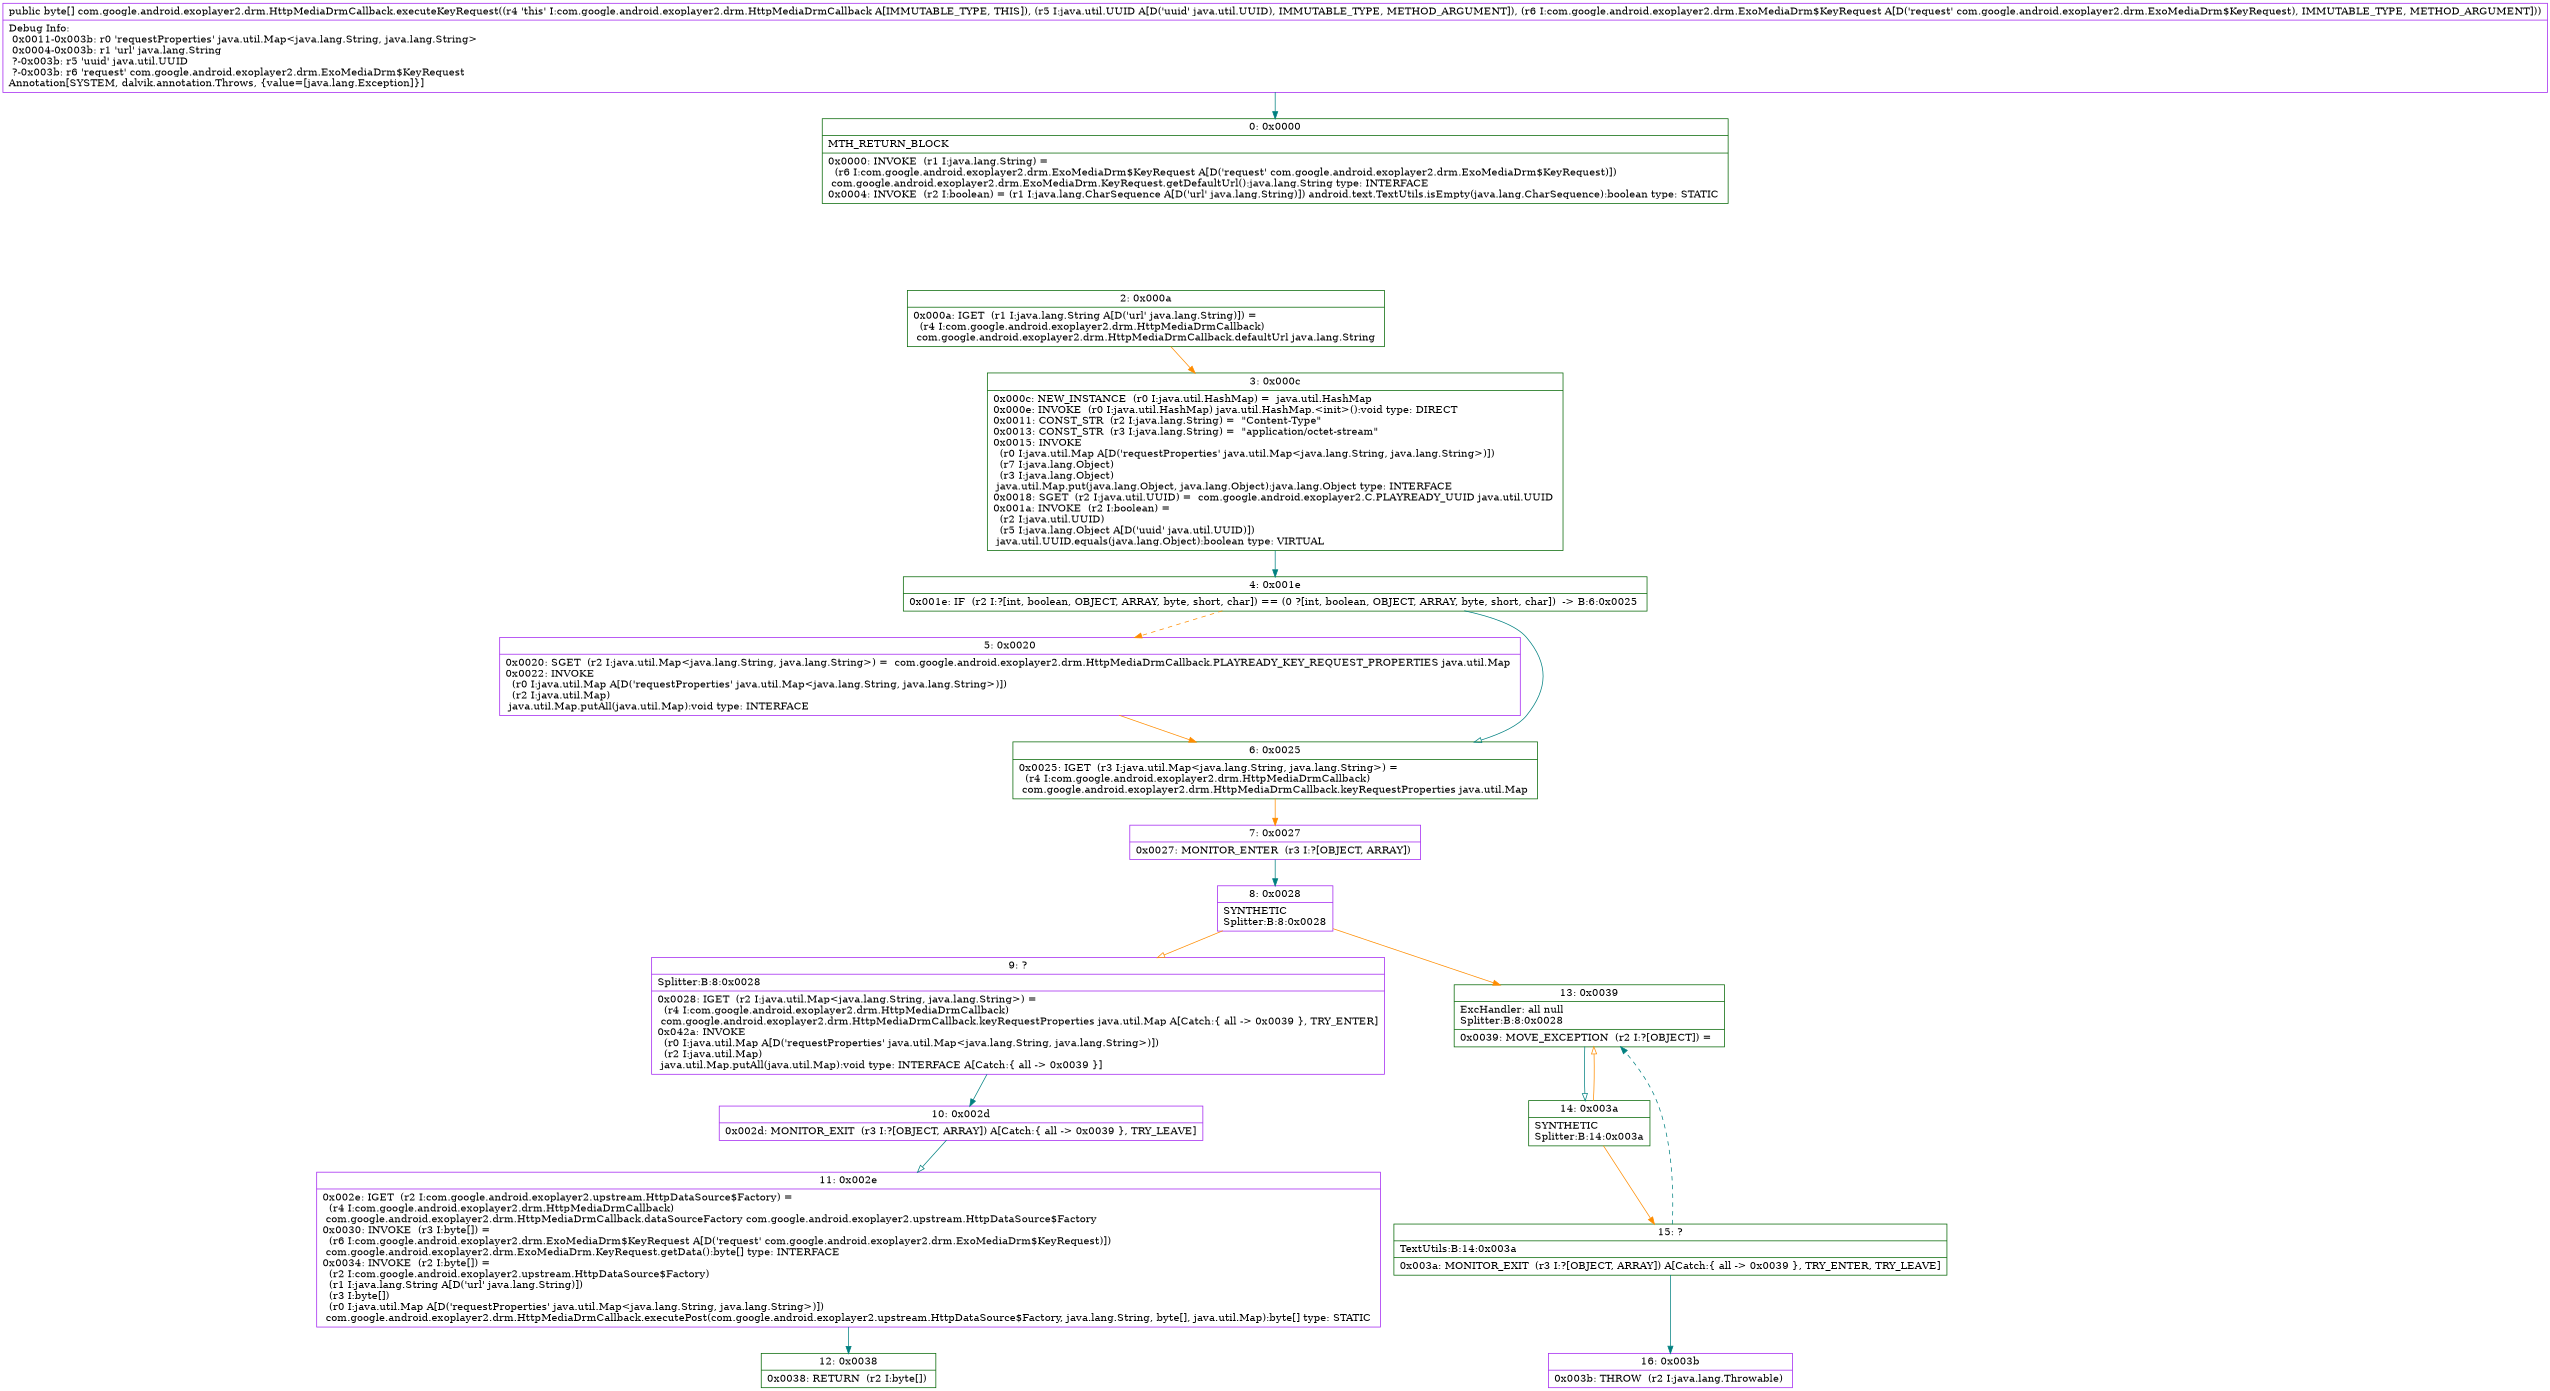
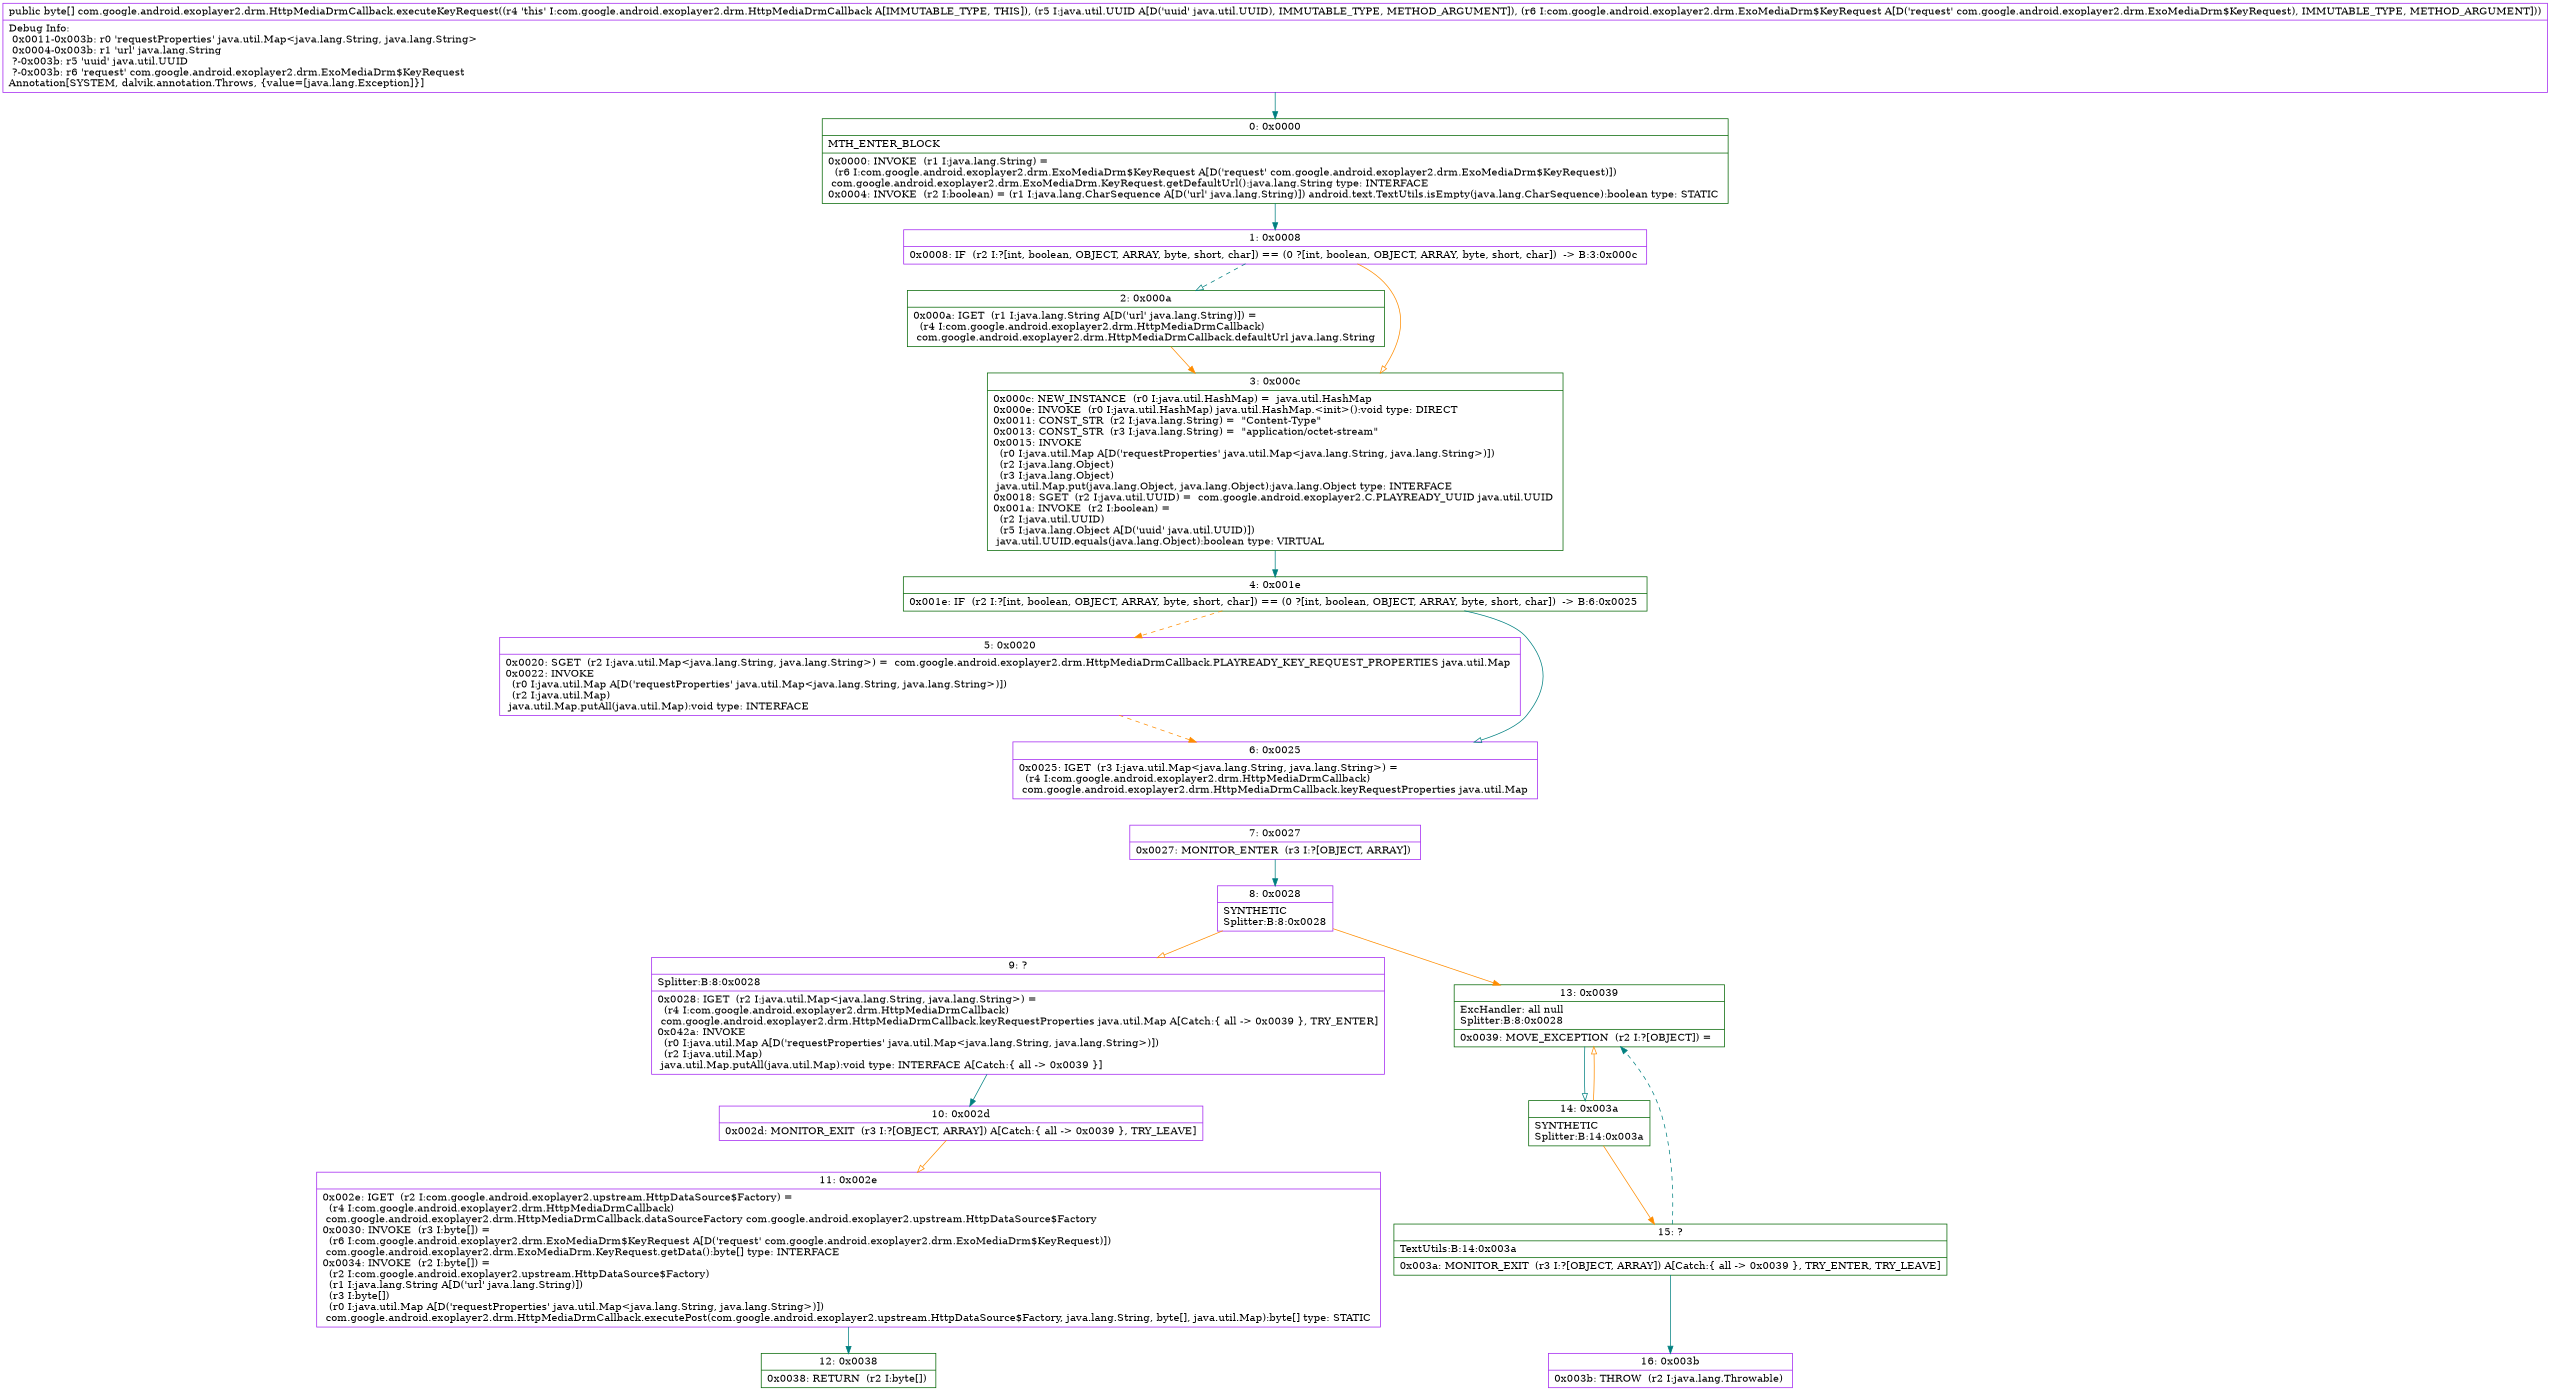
  digraph {
    node [color=purple shape=record]
    edge [arrowhead=normal color=teal]
-   n1 [color=darkgreen label="{0\:\ 0x0000|MTH_RETURN_BLOCK\l|0x0000: INVOKE  (r1 I:java.lang.String) = \l  (r6 I:com.google.android.exoplayer2.drm.ExoMediaDrm$KeyRequest A[D('request' com.google.android.exoplayer2.drm.ExoMediaDrm$KeyRequest)])\l com.google.android.exoplayer2.drm.ExoMediaDrm.KeyRequest.getDefaultUrl():java.lang.String type: INTERFACE \l0x0004: INVOKE  (r2 I:boolean) = (r1 I:java.lang.CharSequence A[D('url' java.lang.String)]) android.text.TextUtils.isEmpty(java.lang.CharSequence):boolean type: STATIC \l}"]
+   n1 [color=darkgreen label="{0\:\ 0x0000|MTH_ENTER_BLOCK\l|0x0000: INVOKE  (r1 I:java.lang.String) = \l  (r6 I:com.google.android.exoplayer2.drm.ExoMediaDrm$KeyRequest A[D('request' com.google.android.exoplayer2.drm.ExoMediaDrm$KeyRequest)])\l com.google.android.exoplayer2.drm.ExoMediaDrm.KeyRequest.getDefaultUrl():java.lang.String type: INTERFACE \l0x0004: INVOKE  (r2 I:boolean) = (r1 I:java.lang.CharSequence A[D('url' java.lang.String)]) android.text.TextUtils.isEmpty(java.lang.CharSequence):boolean type: STATIC \l}"]
+   n2 [label="{1\:\ 0x0008|0x0008: IF  (r2 I:?[int, boolean, OBJECT, ARRAY, byte, short, char]) == (0 ?[int, boolean, OBJECT, ARRAY, byte, short, char])  \-\> B:3:0x000c \l}"]
    n3 [color=darkgreen label="{2\:\ 0x000a|0x000a: IGET  (r1 I:java.lang.String A[D('url' java.lang.String)]) = \l  (r4 I:com.google.android.exoplayer2.drm.HttpMediaDrmCallback)\l com.google.android.exoplayer2.drm.HttpMediaDrmCallback.defaultUrl java.lang.String \l}"]
-   n4 [color=darkgreen label="{3\:\ 0x000c|0x000c: NEW_INSTANCE  (r0 I:java.util.HashMap) =  java.util.HashMap \l0x000e: INVOKE  (r0 I:java.util.HashMap) java.util.HashMap.\<init\>():void type: DIRECT \l0x0011: CONST_STR  (r2 I:java.lang.String) =  \"Content\-Type\" \l0x0013: CONST_STR  (r3 I:java.lang.String) =  \"application\/octet\-stream\" \l0x0015: INVOKE  \l  (r0 I:java.util.Map A[D('requestProperties' java.util.Map\<java.lang.String, java.lang.String\>)])\l  (r7 I:java.lang.Object)\l  (r3 I:java.lang.Object)\l java.util.Map.put(java.lang.Object, java.lang.Object):java.lang.Object type: INTERFACE \l0x0018: SGET  (r2 I:java.util.UUID) =  com.google.android.exoplayer2.C.PLAYREADY_UUID java.util.UUID \l0x001a: INVOKE  (r2 I:boolean) = \l  (r2 I:java.util.UUID)\l  (r5 I:java.lang.Object A[D('uuid' java.util.UUID)])\l java.util.UUID.equals(java.lang.Object):boolean type: VIRTUAL \l}"]
+   n4 [color=darkgreen label="{3\:\ 0x000c|0x000c: NEW_INSTANCE  (r0 I:java.util.HashMap) =  java.util.HashMap \l0x000e: INVOKE  (r0 I:java.util.HashMap) java.util.HashMap.\<init\>():void type: DIRECT \l0x0011: CONST_STR  (r2 I:java.lang.String) =  \"Content\-Type\" \l0x0013: CONST_STR  (r3 I:java.lang.String) =  \"application\/octet\-stream\" \l0x0015: INVOKE  \l  (r0 I:java.util.Map A[D('requestProperties' java.util.Map\<java.lang.String, java.lang.String\>)])\l  (r2 I:java.lang.Object)\l  (r3 I:java.lang.Object)\l java.util.Map.put(java.lang.Object, java.lang.Object):java.lang.Object type: INTERFACE \l0x0018: SGET  (r2 I:java.util.UUID) =  com.google.android.exoplayer2.C.PLAYREADY_UUID java.util.UUID \l0x001a: INVOKE  (r2 I:boolean) = \l  (r2 I:java.util.UUID)\l  (r5 I:java.lang.Object A[D('uuid' java.util.UUID)])\l java.util.UUID.equals(java.lang.Object):boolean type: VIRTUAL \l}"]
    n5 [color=darkgreen label="{4\:\ 0x001e|0x001e: IF  (r2 I:?[int, boolean, OBJECT, ARRAY, byte, short, char]) == (0 ?[int, boolean, OBJECT, ARRAY, byte, short, char])  \-\> B:6:0x0025 \l}"]
    n6 [label="{5\:\ 0x0020|0x0020: SGET  (r2 I:java.util.Map\<java.lang.String, java.lang.String\>) =  com.google.android.exoplayer2.drm.HttpMediaDrmCallback.PLAYREADY_KEY_REQUEST_PROPERTIES java.util.Map \l0x0022: INVOKE  \l  (r0 I:java.util.Map A[D('requestProperties' java.util.Map\<java.lang.String, java.lang.String\>)])\l  (r2 I:java.util.Map)\l java.util.Map.putAll(java.util.Map):void type: INTERFACE \l}"]
-   n7 [color=darkgreen label="{6\:\ 0x0025|0x0025: IGET  (r3 I:java.util.Map\<java.lang.String, java.lang.String\>) = \l  (r4 I:com.google.android.exoplayer2.drm.HttpMediaDrmCallback)\l com.google.android.exoplayer2.drm.HttpMediaDrmCallback.keyRequestProperties java.util.Map \l}"]
+   n7 [label="{6\:\ 0x0025|0x0025: IGET  (r3 I:java.util.Map\<java.lang.String, java.lang.String\>) = \l  (r4 I:com.google.android.exoplayer2.drm.HttpMediaDrmCallback)\l com.google.android.exoplayer2.drm.HttpMediaDrmCallback.keyRequestProperties java.util.Map \l}"]
    n8 [label="{7\:\ 0x0027|0x0027: MONITOR_ENTER  (r3 I:?[OBJECT, ARRAY]) \l}"]
    n9 [label="{8\:\ 0x0028|SYNTHETIC\lSplitter:B:8:0x0028\l}"]
    n10 [label="{9\:\ ?|Splitter:B:8:0x0028\l|0x0028: IGET  (r2 I:java.util.Map\<java.lang.String, java.lang.String\>) = \l  (r4 I:com.google.android.exoplayer2.drm.HttpMediaDrmCallback)\l com.google.android.exoplayer2.drm.HttpMediaDrmCallback.keyRequestProperties java.util.Map A[Catch:\{ all \-\> 0x0039 \}, TRY_ENTER]\l0x042a: INVOKE  \l  (r0 I:java.util.Map A[D('requestProperties' java.util.Map\<java.lang.String, java.lang.String\>)])\l  (r2 I:java.util.Map)\l java.util.Map.putAll(java.util.Map):void type: INTERFACE A[Catch:\{ all \-\> 0x0039 \}]\l}"]
    n11 [color=darkgreen label="{13\:\ 0x0039|ExcHandler: all null\lSplitter:B:8:0x0028\l|0x0039: MOVE_EXCEPTION  (r2 I:?[OBJECT]) =  \l}"]
    n12 [label="{10\:\ 0x002d|0x002d: MONITOR_EXIT  (r3 I:?[OBJECT, ARRAY]) A[Catch:\{ all \-\> 0x0039 \}, TRY_LEAVE]\l}"]
    n13 [color=darkgreen label="{14\:\ 0x003a|SYNTHETIC\lSplitter:B:14:0x003a\l}"]
    n14 [label="{11\:\ 0x002e|0x002e: IGET  (r2 I:com.google.android.exoplayer2.upstream.HttpDataSource$Factory) = \l  (r4 I:com.google.android.exoplayer2.drm.HttpMediaDrmCallback)\l com.google.android.exoplayer2.drm.HttpMediaDrmCallback.dataSourceFactory com.google.android.exoplayer2.upstream.HttpDataSource$Factory \l0x0030: INVOKE  (r3 I:byte[]) = \l  (r6 I:com.google.android.exoplayer2.drm.ExoMediaDrm$KeyRequest A[D('request' com.google.android.exoplayer2.drm.ExoMediaDrm$KeyRequest)])\l com.google.android.exoplayer2.drm.ExoMediaDrm.KeyRequest.getData():byte[] type: INTERFACE \l0x0034: INVOKE  (r2 I:byte[]) = \l  (r2 I:com.google.android.exoplayer2.upstream.HttpDataSource$Factory)\l  (r1 I:java.lang.String A[D('url' java.lang.String)])\l  (r3 I:byte[])\l  (r0 I:java.util.Map A[D('requestProperties' java.util.Map\<java.lang.String, java.lang.String\>)])\l com.google.android.exoplayer2.drm.HttpMediaDrmCallback.executePost(com.google.android.exoplayer2.upstream.HttpDataSource$Factory, java.lang.String, byte[], java.util.Map):byte[] type: STATIC \l}"]
    n15 [color=darkgreen label="{12\:\ 0x0038|0x0038: RETURN  (r2 I:byte[]) \l}"]
    n16 [color=darkgreen label="{15\:\ ?|TextUtils:B:14:0x003a\l|0x003a: MONITOR_EXIT  (r3 I:?[OBJECT, ARRAY]) A[Catch:\{ all \-\> 0x0039 \}, TRY_ENTER, TRY_LEAVE]\l}"]
    n17 [label="{16\:\ 0x003b|0x003b: THROW  (r2 I:java.lang.Throwable) \l}"]
    n18 [label="{public byte[] com.google.android.exoplayer2.drm.HttpMediaDrmCallback.executeKeyRequest((r4 'this' I:com.google.android.exoplayer2.drm.HttpMediaDrmCallback A[IMMUTABLE_TYPE, THIS]), (r5 I:java.util.UUID A[D('uuid' java.util.UUID), IMMUTABLE_TYPE, METHOD_ARGUMENT]), (r6 I:com.google.android.exoplayer2.drm.ExoMediaDrm$KeyRequest A[D('request' com.google.android.exoplayer2.drm.ExoMediaDrm$KeyRequest), IMMUTABLE_TYPE, METHOD_ARGUMENT]))  | Debug Info:\l  0x0011\-0x003b: r0 'requestProperties' java.util.Map\<java.lang.String, java.lang.String\>\l  0x0004\-0x003b: r1 'url' java.lang.String\l  ?\-0x003b: r5 'uuid' java.util.UUID\l  ?\-0x003b: r6 'request' com.google.android.exoplayer2.drm.ExoMediaDrm$KeyRequest\lAnnotation[SYSTEM, dalvik.annotation.Throws, \{value=[java.lang.Exception]\}]\l}"]
+   n1 -> n2
+   n2 -> n3 [arrowhead=onormal style=dashed]
+   n2 -> n4 [arrowhead=onormal color=darkorange]
    n3 -> n4 [color=darkorange]
    n4 -> n5
    n5 -> n6 [color=darkorange style=dashed]
    n5 -> n7 [arrowhead=onormal]
-   n6 -> n7 [color=darkorange]
-   n7 -> n8 [color=darkorange]
+   n6 -> n7 [color=darkorange style=dashed]
    n8 -> n9
    n9 -> n10 [arrowhead=onormal color=darkorange]
    n9 -> n11 [color=darkorange]
    n10 -> n12
    n11 -> n13 [arrowhead=onormal]
-   n12 -> n14 [arrowhead=onormal]
+   n12 -> n14 [arrowhead=onormal color=darkorange]
    n13 -> n11 [arrowhead=onormal color=darkorange]
    n13 -> n16 [color=darkorange]
    n14 -> n15
    n16 -> n11 [style=dashed]
    n16 -> n17
    n18 -> n1
  }
